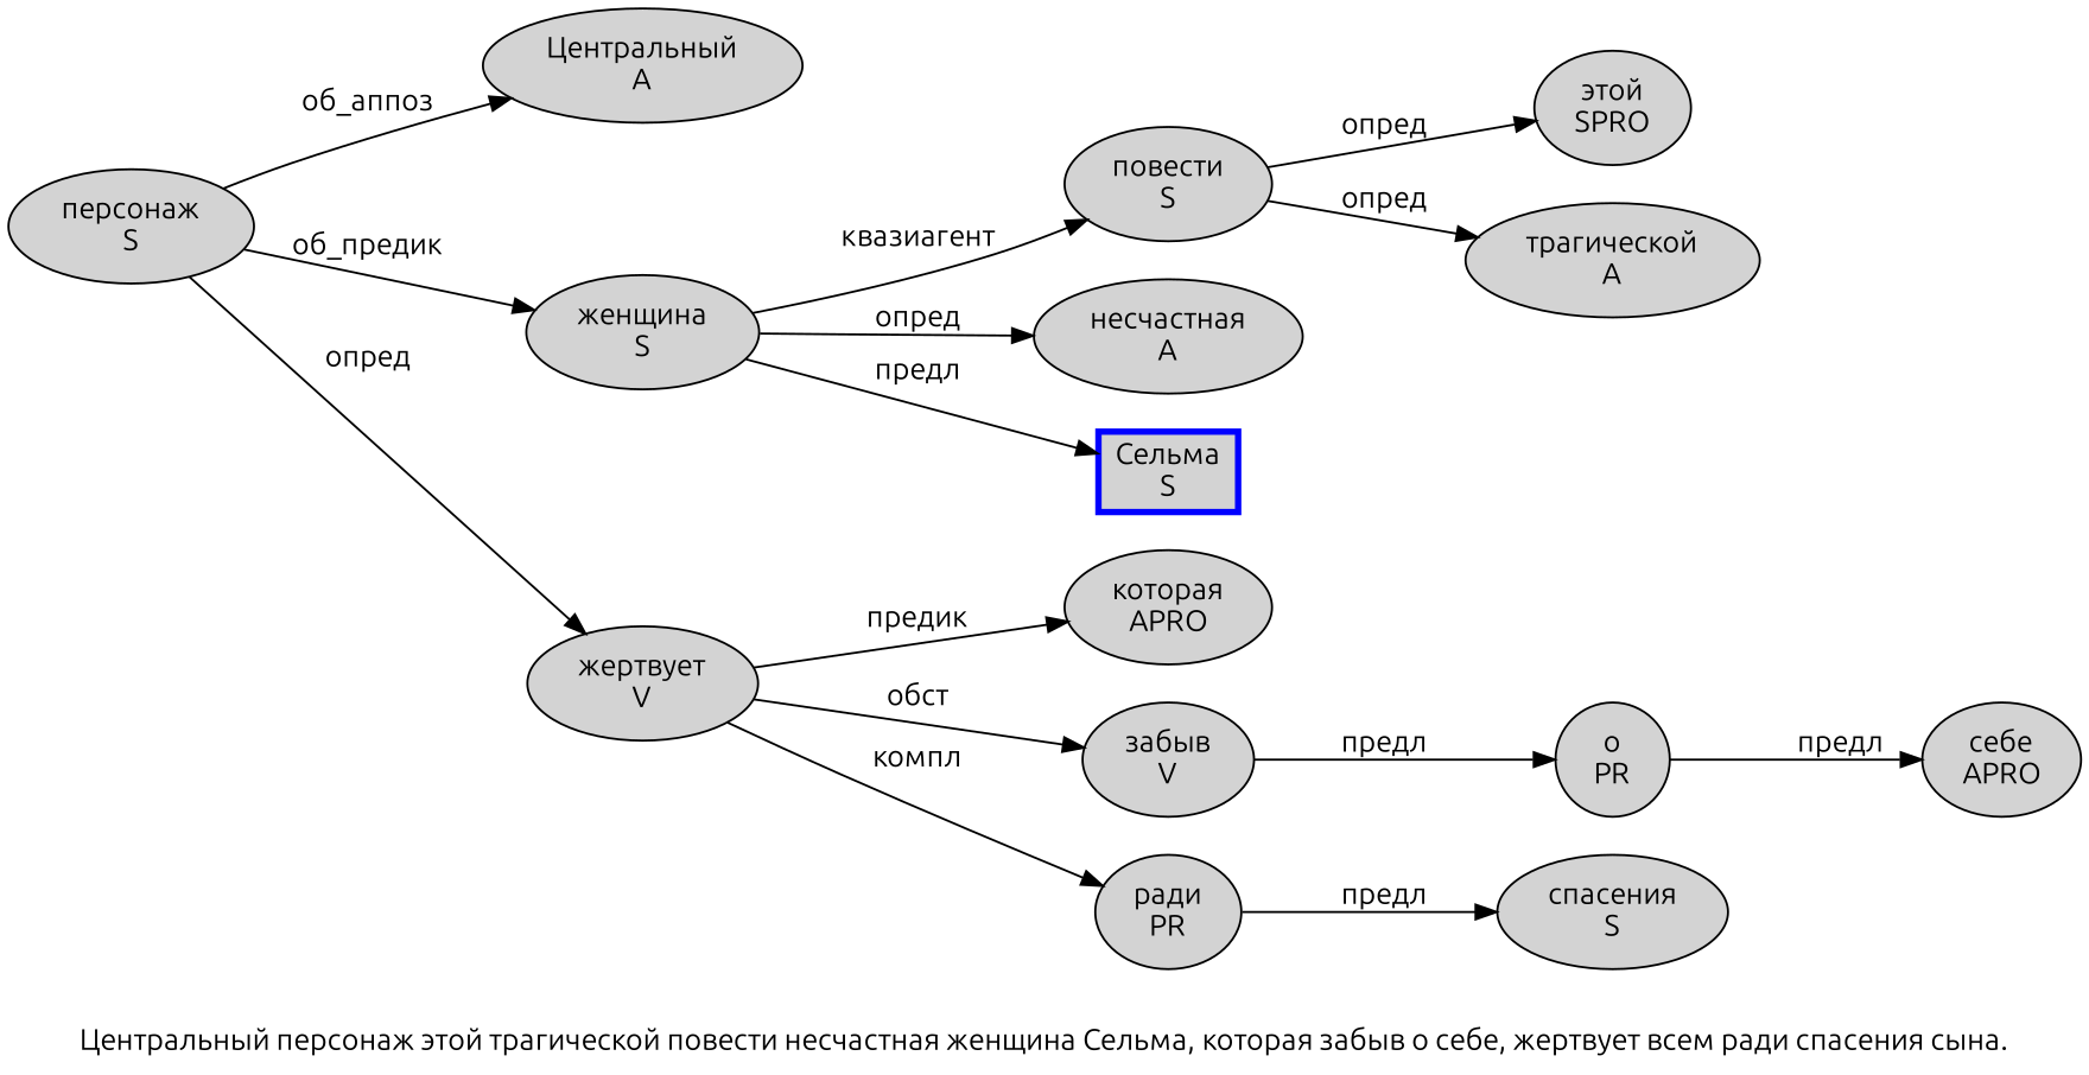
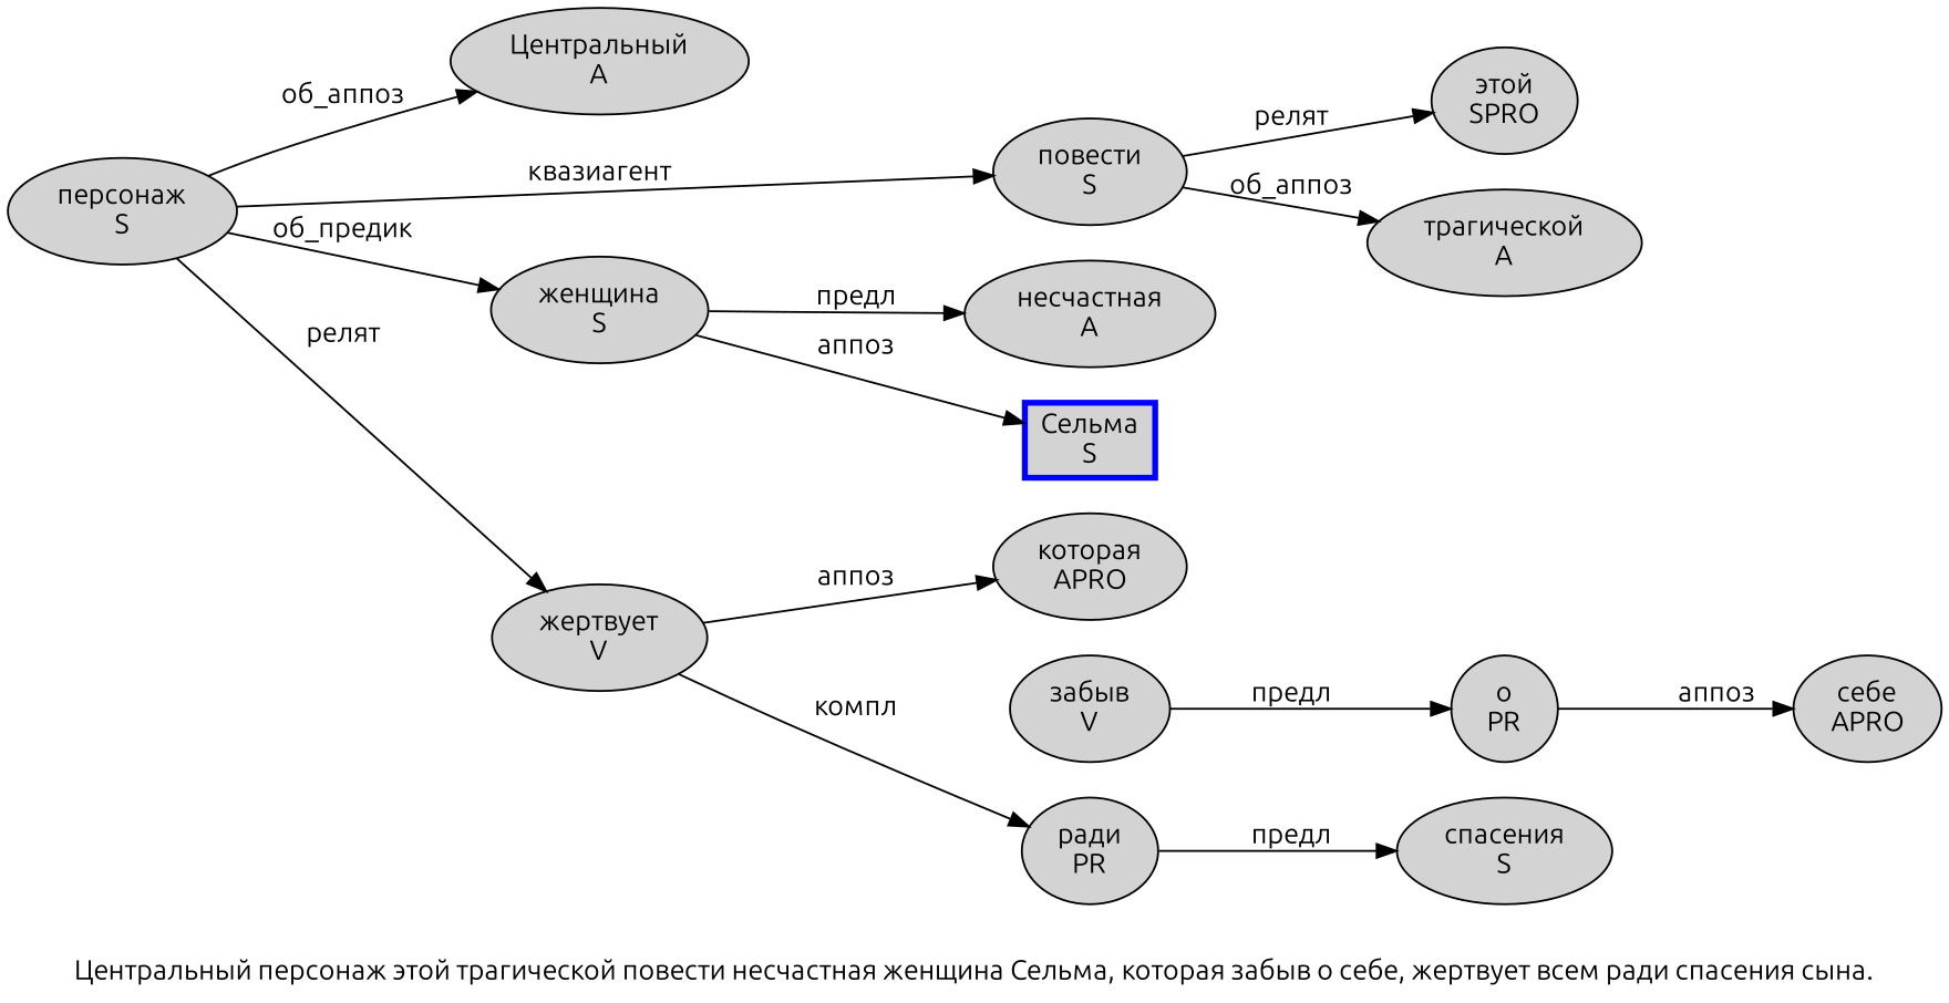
  digraph {
    fontname=Ubuntu
    label="Центральный персонаж этой трагической повести несчастная женщина Сельма, которая забыв о себе, жертвует всем ради спасения сына."
    rankdir=LR
    node [fillcolor=lightgray fontname=Ubuntu penwidth=1 shape=ellipse style=filled]
    edge [fontname=Ubuntu]
    n1 [label="Центральный\nA"]
    n2 [label="персонаж\nS"]
    n3 [label="повести\nS"]
    n4 [label="женщина\nS"]
    n5 [label="жертвует\nV"]
    n6 [label="этой\nSPRO"]
    n7 [label="трагической\nA"]
    n8 [label="несчастная\nA"]
    n9 [color=blue label="Сельма\nS" penwidth=3 shape=box]
    n10 [label="которая\nAPRO"]
    n11 [label="забыв\nV"]
    n12 [label="ради\nPR"]
    n13 [label="о\nPR"]
    n14 [label="себе\nAPRO"]
    n15 [label="спасения\nS"]
    n2 -> n1 [label="об_аппоз"]
-   n4 -> n3 [label="квазиагент"]
+   n2 -> n3 [label="квазиагент"]
    n2 -> n4 [label="об_предик"]
-   n2 -> n5 [label="опред"]
-   n3 -> n6 [label="опред"]
-   n3 -> n7 [label="опред"]
-   n4 -> n8 [label="опред"]
-   n4 -> n9 [label="предл"]
-   n5 -> n10 [label="предик"]
-   n5 -> n11 [label="обст"]
+   n2 -> n5 [label="релят"]
+   n3 -> n6 [label="релят"]
+   n3 -> n7 [label="об_аппоз"]
+   n4 -> n8 [label="предл"]
+   n4 -> n9 [label="аппоз"]
+   n5 -> n10 [label="аппоз"]
    n5 -> n12 [label="компл"]
    n11 -> n13 [label="предл"]
    n12 -> n15 [label="предл"]
-   n13 -> n14 [label="предл"]
+   n13 -> n14 [label="аппоз"]
  }
